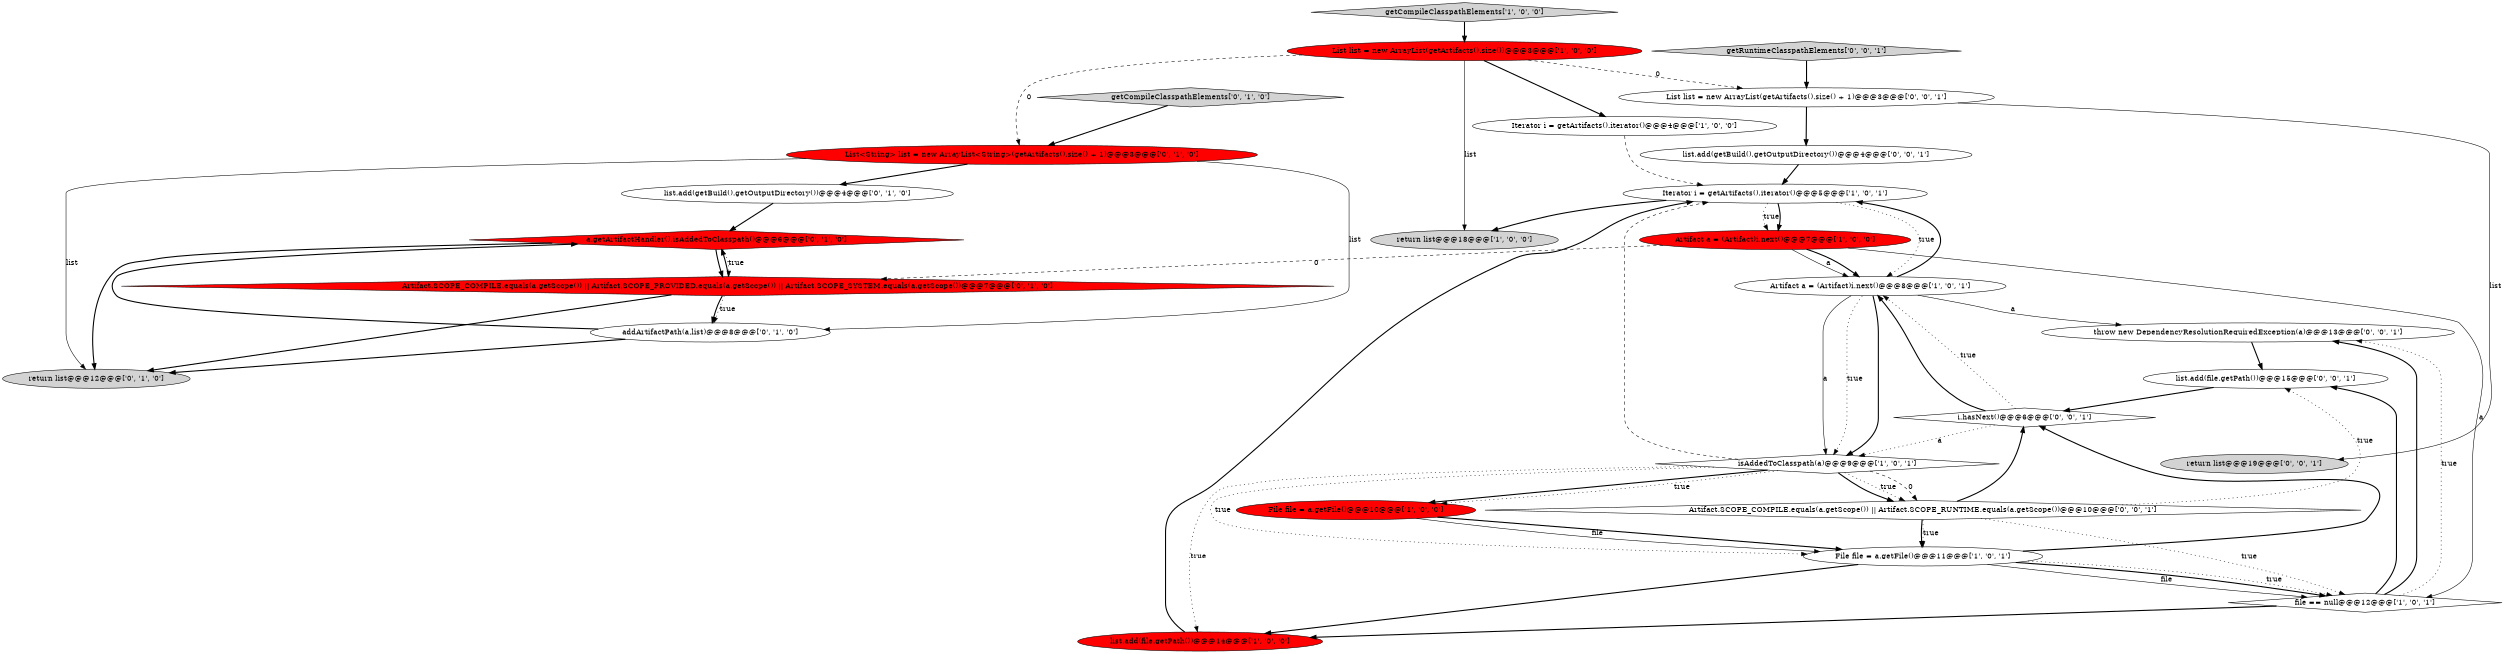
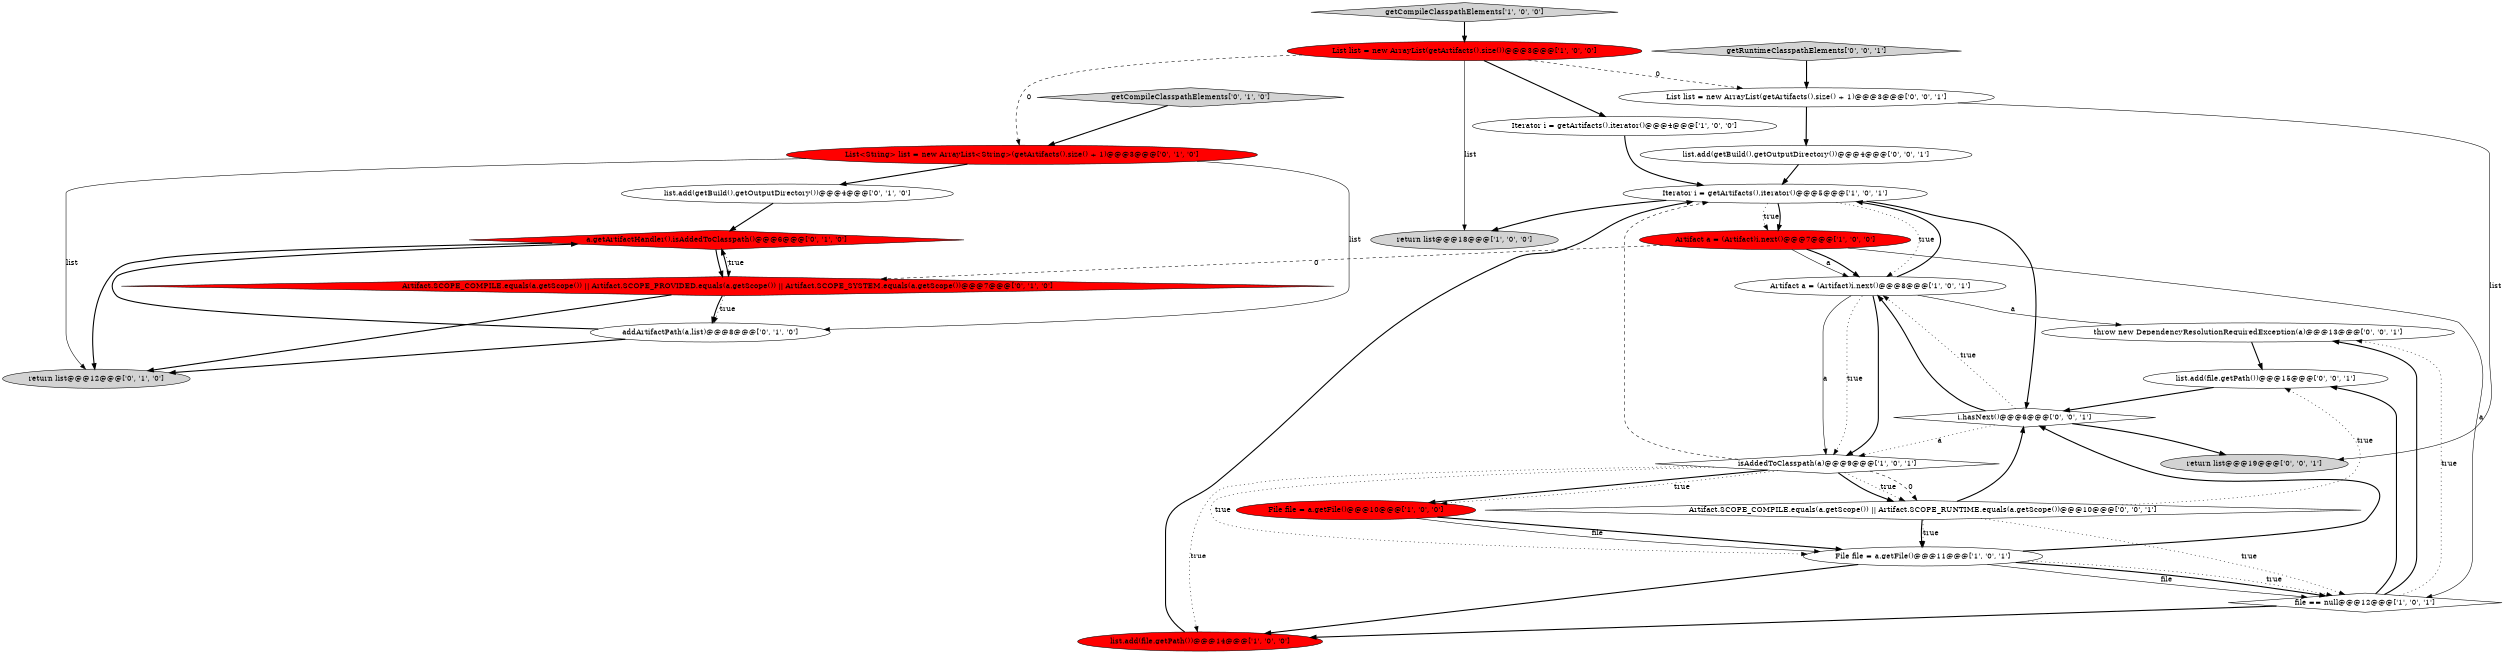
  digraph {
    node [fillcolor=white shape=ellipse style=filled]
    edge [style=bold]
    n1 [fillcolor=red label="a.getArtifactHandler().isAddedToClasspath()@@@6@@@['0', '1', '0']" shape=diamond]
    n2 [fillcolor=red label="Artifact.SCOPE_COMPILE.equals(a.getScope()) || Artifact.SCOPE_PROVIDED.equals(a.getScope()) || Artifact.SCOPE_SYSTEM.equals(a.getScope())@@@7@@@['0', '1', '0']" shape=diamond]
    n3 [fillcolor=lightgray label="return list@@@12@@@['0', '1', '0']"]
    n4 [label="addArtifactPath(a,list)@@@8@@@['0', '1', '0']"]
    n5 [fillcolor=red label="List list = new ArrayList(getArtifacts().size())@@@3@@@['1', '0', '0']"]
    n6 [fillcolor=red label="List<String> list = new ArrayList<String>(getArtifacts().size() + 1)@@@3@@@['0', '1', '0']"]
    n7 [fillcolor=lightgray label="return list@@@18@@@['1', '0', '0']"]
    n8 [label="Iterator i = getArtifacts().iterator()@@@4@@@['1', '0', '0']"]
    n9 [label="List list = new ArrayList(getArtifacts().size() + 1)@@@3@@@['0', '0', '1']"]
    n10 [label="list.add(getBuild().getOutputDirectory())@@@4@@@['0', '1', '0']"]
    n11 [label="Iterator i = getArtifacts().iterator()@@@5@@@['1', '0', '1']"]
    n12 [fillcolor=lightgray label="return list@@@19@@@['0', '0', '1']"]
    n13 [label="list.add(getBuild().getOutputDirectory())@@@4@@@['0', '0', '1']"]
    n14 [label="Artifact a = (Artifact)i.next()@@@8@@@['1', '0', '1']"]
    n15 [label="i.hasNext()@@@6@@@['0', '0', '1']" shape=diamond]
    n16 [fillcolor=red label="Artifact a = (Artifact)i.next()@@@7@@@['1', '0', '0']"]
    n17 [label="isAddedToClasspath(a)@@@9@@@['1', '0', '1']" shape=diamond]
    n18 [label="throw new DependencyResolutionRequiredException(a)@@@13@@@['0', '0', '1']"]
    n19 [label="file == null@@@12@@@['1', '0', '1']" shape=diamond]
    n20 [fillcolor=red label="list.add(file.getPath())@@@14@@@['1', '0', '0']"]
    n21 [label="File file = a.getFile()@@@11@@@['1', '0', '1']"]
    n22 [fillcolor=red label="File file = a.getFile()@@@10@@@['1', '0', '0']"]
    n23 [label="Artifact.SCOPE_COMPILE.equals(a.getScope()) || Artifact.SCOPE_RUNTIME.equals(a.getScope())@@@10@@@['0', '0', '1']" shape=diamond]
    n24 [label="list.add(file.getPath())@@@15@@@['0', '0', '1']"]
    n25 [fillcolor=lightgray label="getRuntimeClasspathElements['0', '0', '1']" shape=diamond]
    n26 [fillcolor=lightgray label="getCompileClasspathElements['0', '1', '0']" shape=diamond]
    n27 [fillcolor=lightgray label="getCompileClasspathElements['1', '0', '0']" shape=diamond]
    n1 -> n2 [label=true style=dotted]
    n1 -> n2
    n1 -> n3
    n2 -> n1
    n2 -> n3
    n2 -> n4 [label=true style=dotted]
    n2 -> n4
    n4 -> n1
    n4 -> n3
    n5 -> n6 [label=0 style=dashed]
    n5 -> n7 [label=list style=solid]
    n5 -> n8
    n5 -> n9 [label=0 style=dashed]
    n6 -> n3 [label=list style=solid]
    n6 -> n4 [label=list style=solid]
    n6 -> n10
-   n8 -> n11 [style=dashed]
+   n8 -> n11
    n9 -> n12 [label=list style=solid]
    n9 -> n13
    n10 -> n1
    n11 -> n7
    n11 -> n14 [label=true style=dotted]
+   n11 -> n15
    n11 -> n16 [label=true style=dotted]
    n11 -> n16
    n13 -> n11
    n14 -> n11
    n14 -> n17 [label=a style=solid]
    n14 -> n17 [label=true style=dotted]
    n14 -> n17
    n14 -> n18 [label=a style=solid]
+   n15 -> n12
    n15 -> n14
    n15 -> n14 [label=true style=dotted]
    n15 -> n17 [label=a style=dotted]
    n16 -> n2 [label=0 style=dashed]
    n16 -> n14 [label=a style=solid]
    n16 -> n14
    n16 -> n19 [label=a style=solid]
    n17 -> n11 [style=dashed]
    n17 -> n20 [label=true style=dotted]
    n17 -> n21 [label=true style=dotted]
    n17 -> n22
    n17 -> n22 [label=true style=dotted]
    n17 -> n23 [label=true style=dotted]
    n17 -> n23 [label=0 style=dashed]
    n17 -> n23
    n18 -> n24
    n19 -> n18
    n19 -> n18 [label=true style=dotted]
    n19 -> n20
    n19 -> n24
    n20 -> n11
    n21 -> n15
    n21 -> n19 [label=file style=solid]
    n21 -> n19
    n21 -> n19 [label=true style=dotted]
    n21 -> n20
    n22 -> n21
    n22 -> n21 [label=file style=solid]
    n23 -> n15
    n23 -> n19 [label=true style=dotted]
    n23 -> n21 [label=true style=dotted]
    n23 -> n21
    n23 -> n24 [label=true style=dotted]
    n24 -> n15
    n25 -> n9
    n26 -> n6
    n27 -> n5
  }
